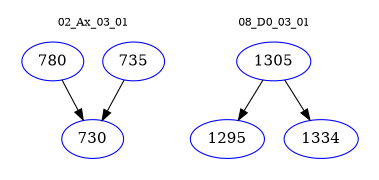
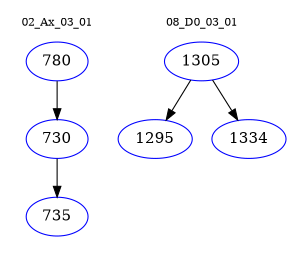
  digraph {
    node [color=blue]
    edge [color=black]
    n1 [label=735]
    n2 [label=730]
    n3 [label=780]
    n4 [label=1305]
    n5 [label=1295]
    n6 [label=1334]
    subgraph cluster_1 {
      color=white
      fontsize=10
      label="02_Ax_03_01"
      n1
      n2
      n3
    }
    subgraph cluster_2 {
      color=white
      fontsize=10
      label="08_D0_03_01"
      n4
      n5
      n6
    }
-   n1 -> n2
+   n2 -> n1
    n3 -> n2
    n4 -> n5
    n4 -> n6
  }
